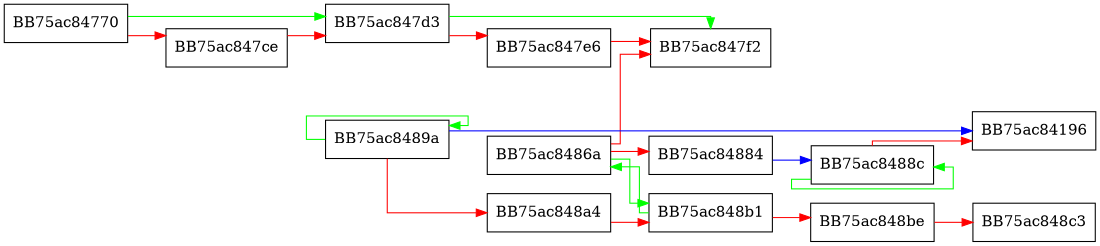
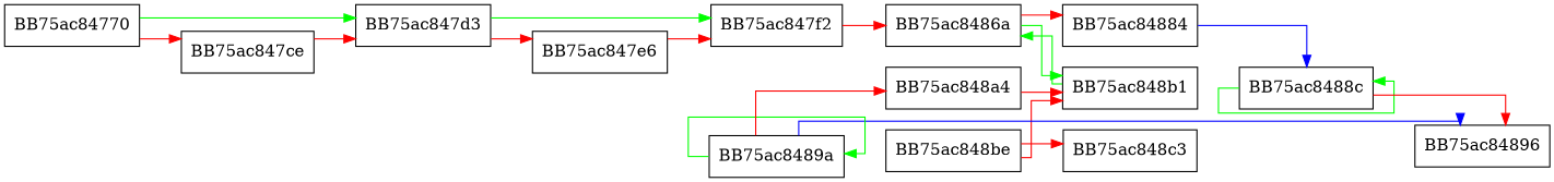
  digraph {
    rankdir=LR
    splines=ortho
    node [shape=box]
    edge [color=red]
    BB75ac84770
    BB75ac847d3
    BB75ac847ce
    BB75ac847f2
    BB75ac847e6
    BB75ac8486a
    BB75ac848b1
    BB75ac84884
    BB75ac848be
    BB75ac8488c
    BB75ac848c3
-   BB75ac84896 [label=BB75ac84196]
+   BB75ac84896
    BB75ac8489a
    BB75ac848a4
    BB75ac84770 -> BB75ac847d3 [color=green]
    BB75ac84770 -> BB75ac847ce
    BB75ac847d3 -> BB75ac847f2 [color=green]
    BB75ac847d3 -> BB75ac847e6
    BB75ac847ce -> BB75ac847d3
-   BB75ac8486a -> BB75ac847f2
+   BB75ac847f2 -> BB75ac8486a
    BB75ac847e6 -> BB75ac847f2
    BB75ac8486a -> BB75ac848b1 [color=green]
    BB75ac8486a -> BB75ac84884
    BB75ac848b1 -> BB75ac8486a [color=green]
-   BB75ac848b1 -> BB75ac848be
+   BB75ac848be -> BB75ac848b1
    BB75ac84884 -> BB75ac8488c [color=blue]
    BB75ac848be -> BB75ac848c3
    BB75ac8488c -> BB75ac8488c [color=green]
    BB75ac8488c -> BB75ac84896
    BB75ac8489a -> BB75ac84896 [color=blue]
    BB75ac8489a -> BB75ac8489a [color=green]
    BB75ac8489a -> BB75ac848a4
    BB75ac848a4 -> BB75ac848b1
  }
